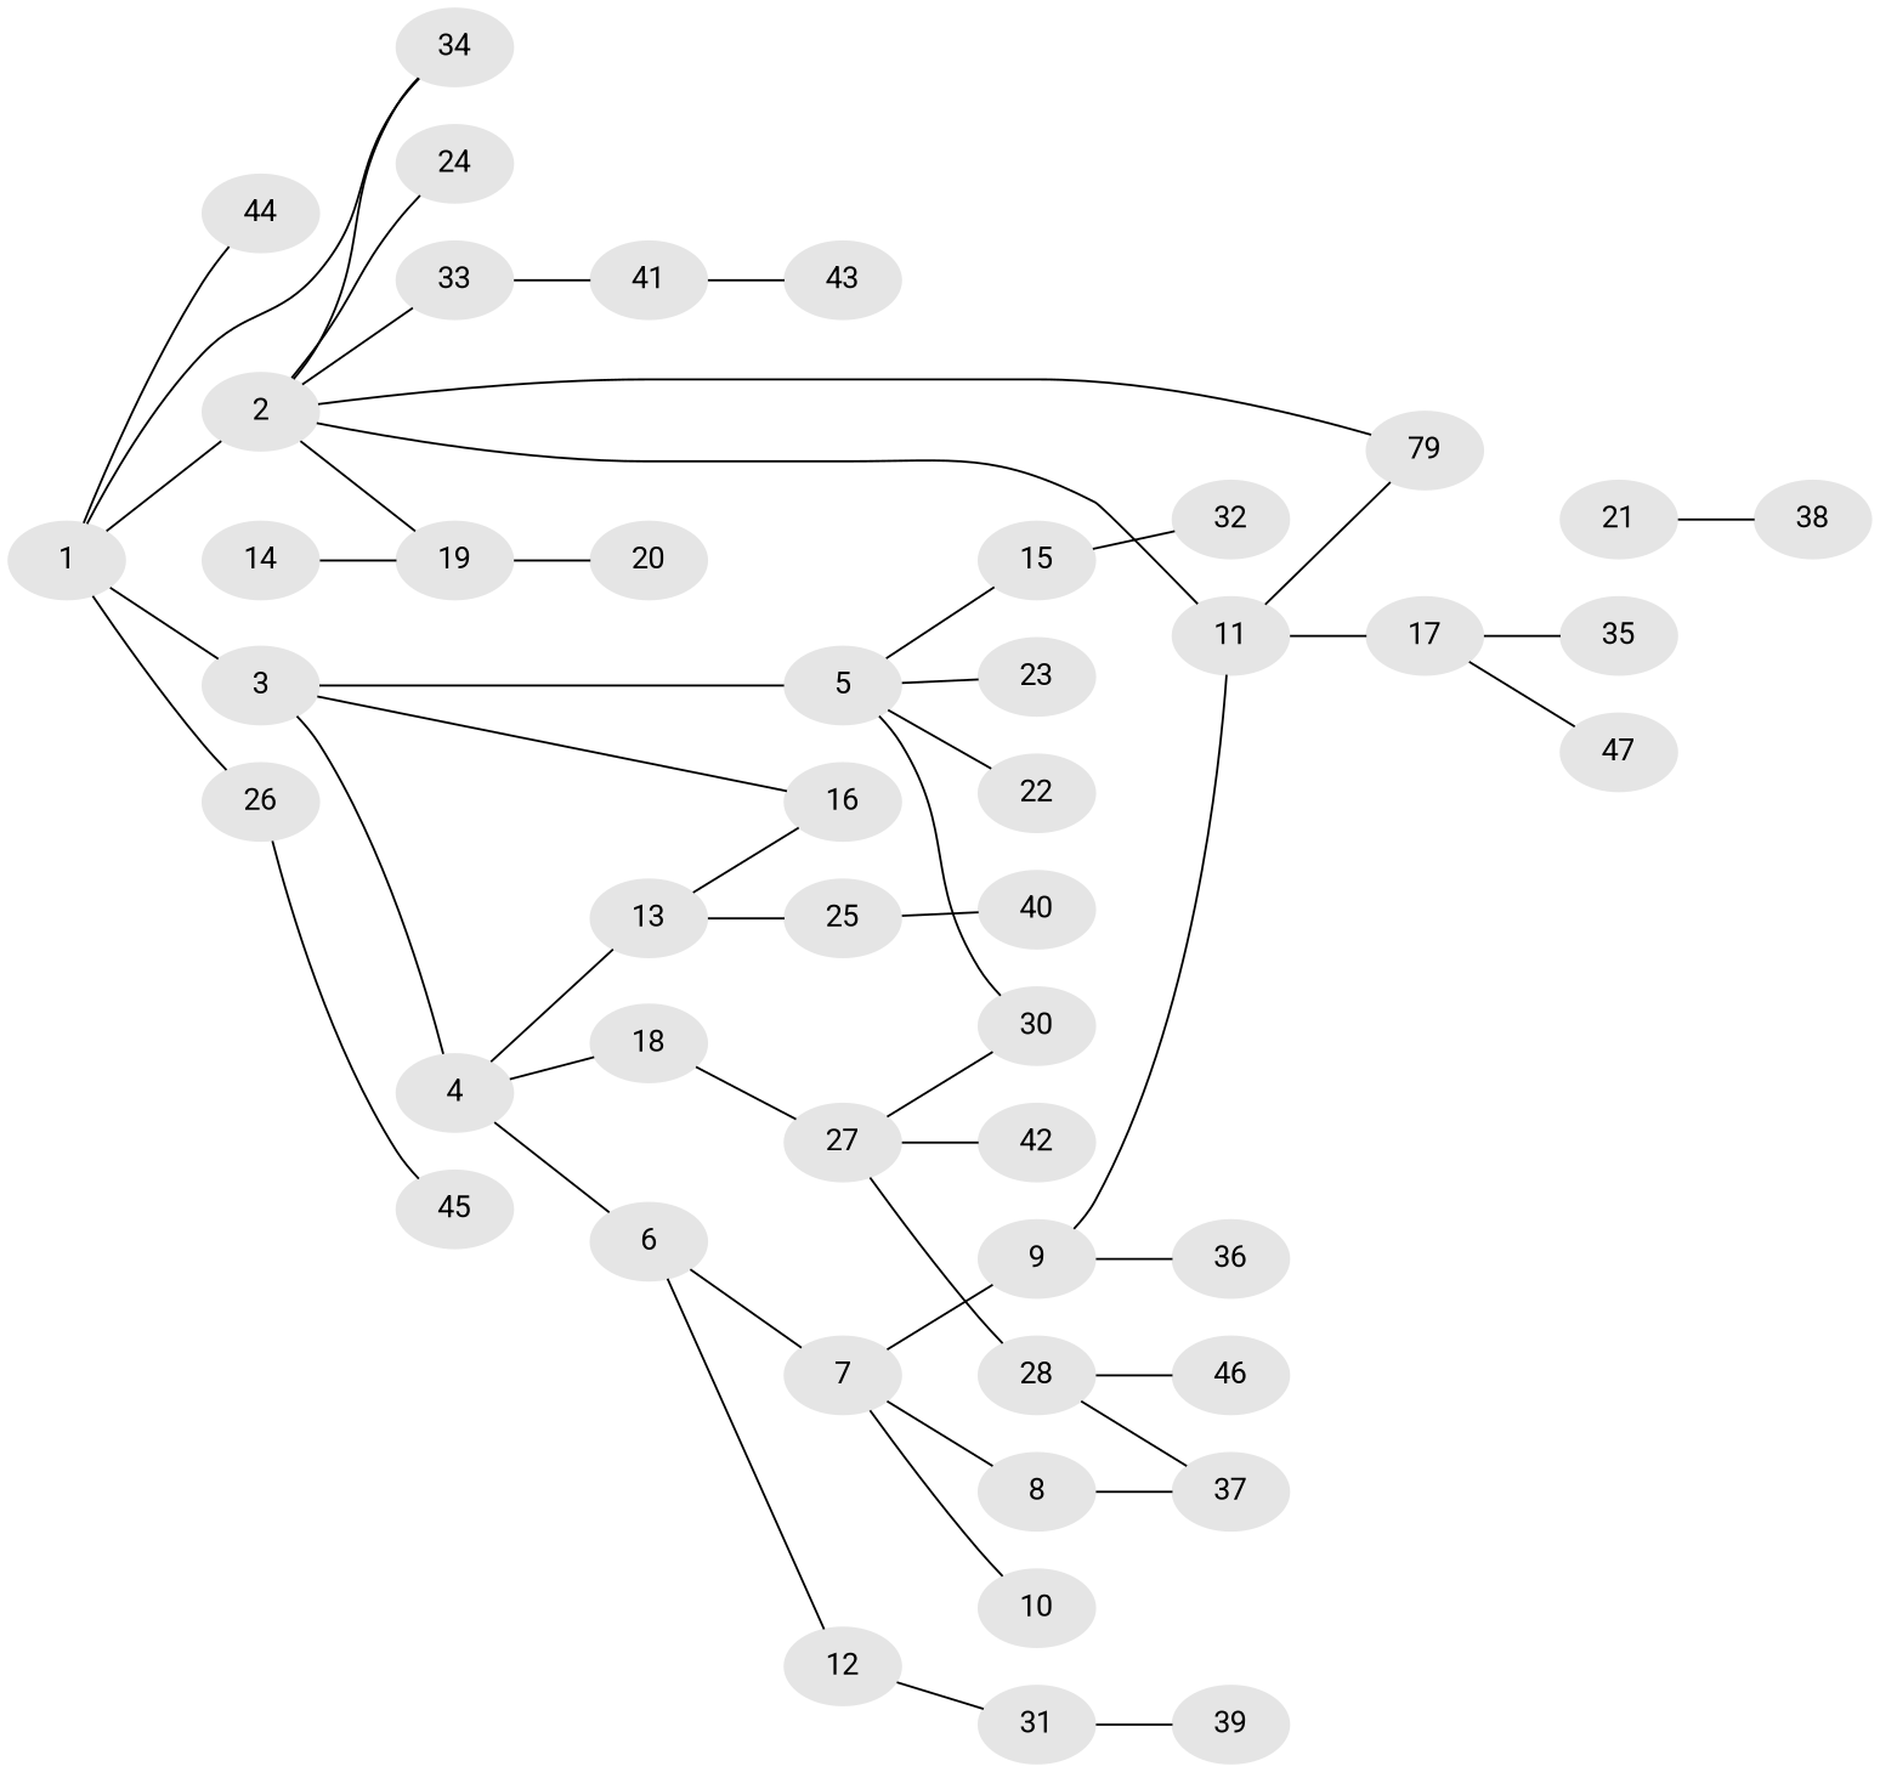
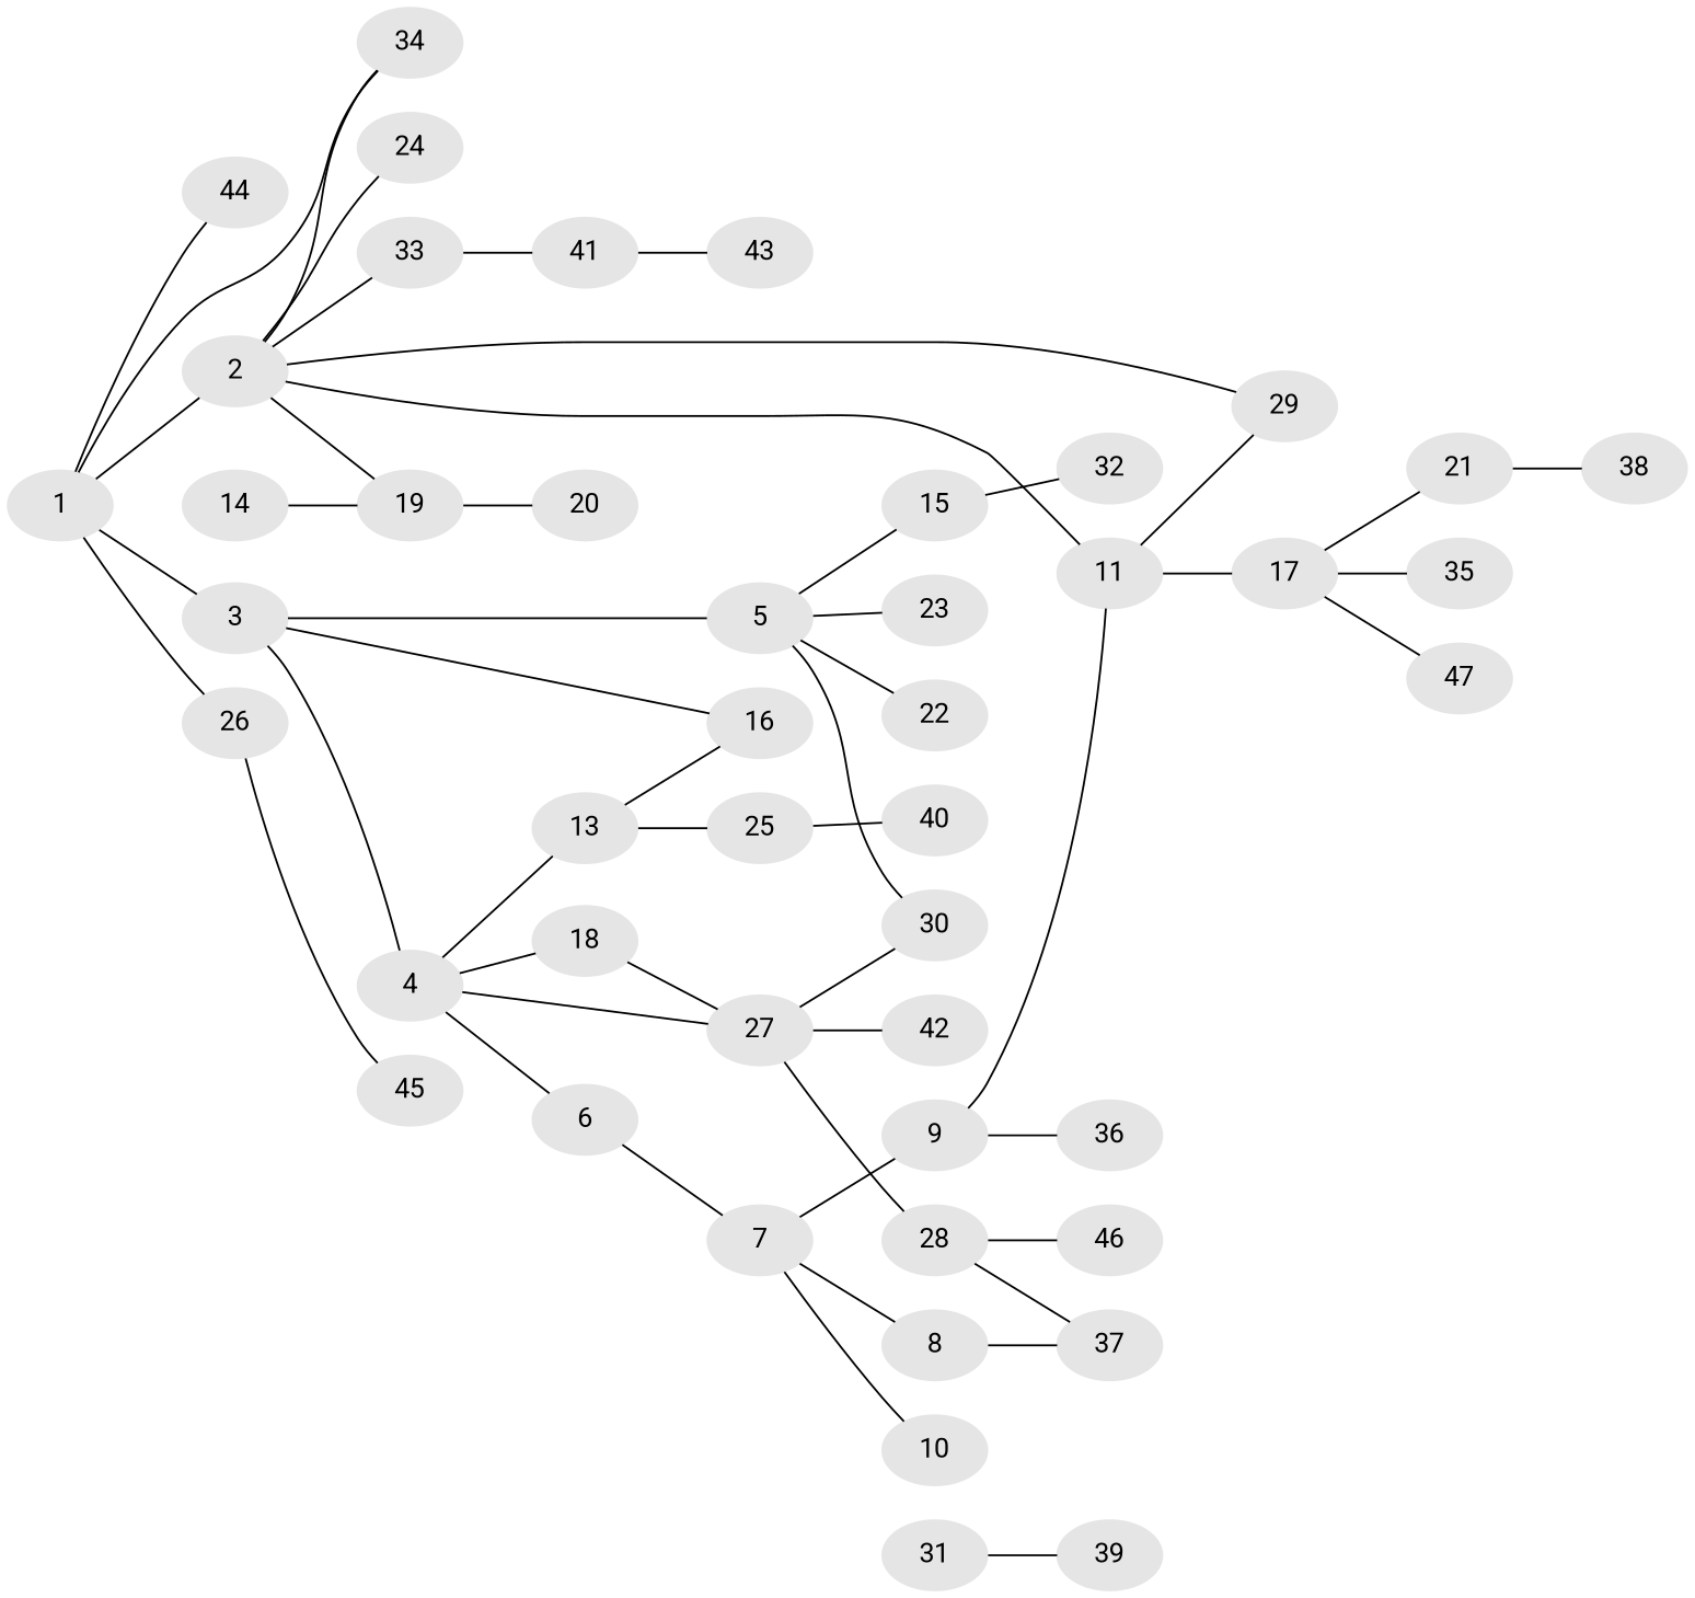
  graph {
    fontname=Roboto
    rankdir=LR
    node [color=gray90 fontname=Roboto style=filled]
    edge [fontname=Roboto weight=1.0]
    1
    2
    3
    26
    34
    44
    11
    24
-   29 [label=79]
+   29
    33
    19
    4
    5
    16
    45
    17
    14
    41
    6
    13
    18
    27
    15
    22
    23
    30
    7
-   12
    25
    28
    42
    32
    8
    9
    10
    31
    37
    36
    21
    35
    47
    39
    40
    20
    38
    46
    43
    1 -- 2
    1 -- 3
    1 -- 26 [weight=2.0]
    1 -- 34
    1 -- 44
    2 -- 34
    2 -- 11
    2 -- 24
    2 -- 29
    2 -- 33
    2 -- 19
    3 -- 4
    3 -- 5
    3 -- 16
    26 -- 45
    11 -- 29
    11 -- 17
    33 -- 41
    19 -- 20
    4 -- 6 [weight=3.0]
    4 -- 13
    4 -- 18
+   4 -- 27
    5 -- 15
    5 -- 22
    5 -- 23
    5 -- 30 [weight=2.0]
+   17 -- 21
    17 -- 35
    17 -- 47
    14 -- 19
    41 -- 43
    6 -- 7
-   6 -- 12
    13 -- 16
    13 -- 25
    18 -- 27
    27 -- 30
    27 -- 28
    27 -- 42 [weight=2.0]
    15 -- 32
    7 -- 8
    7 -- 9
    7 -- 10
-   12 -- 31
    25 -- 40
    28 -- 37
    28 -- 46
    8 -- 37
    9 -- 11
    9 -- 36
    31 -- 39
    21 -- 38
  }
